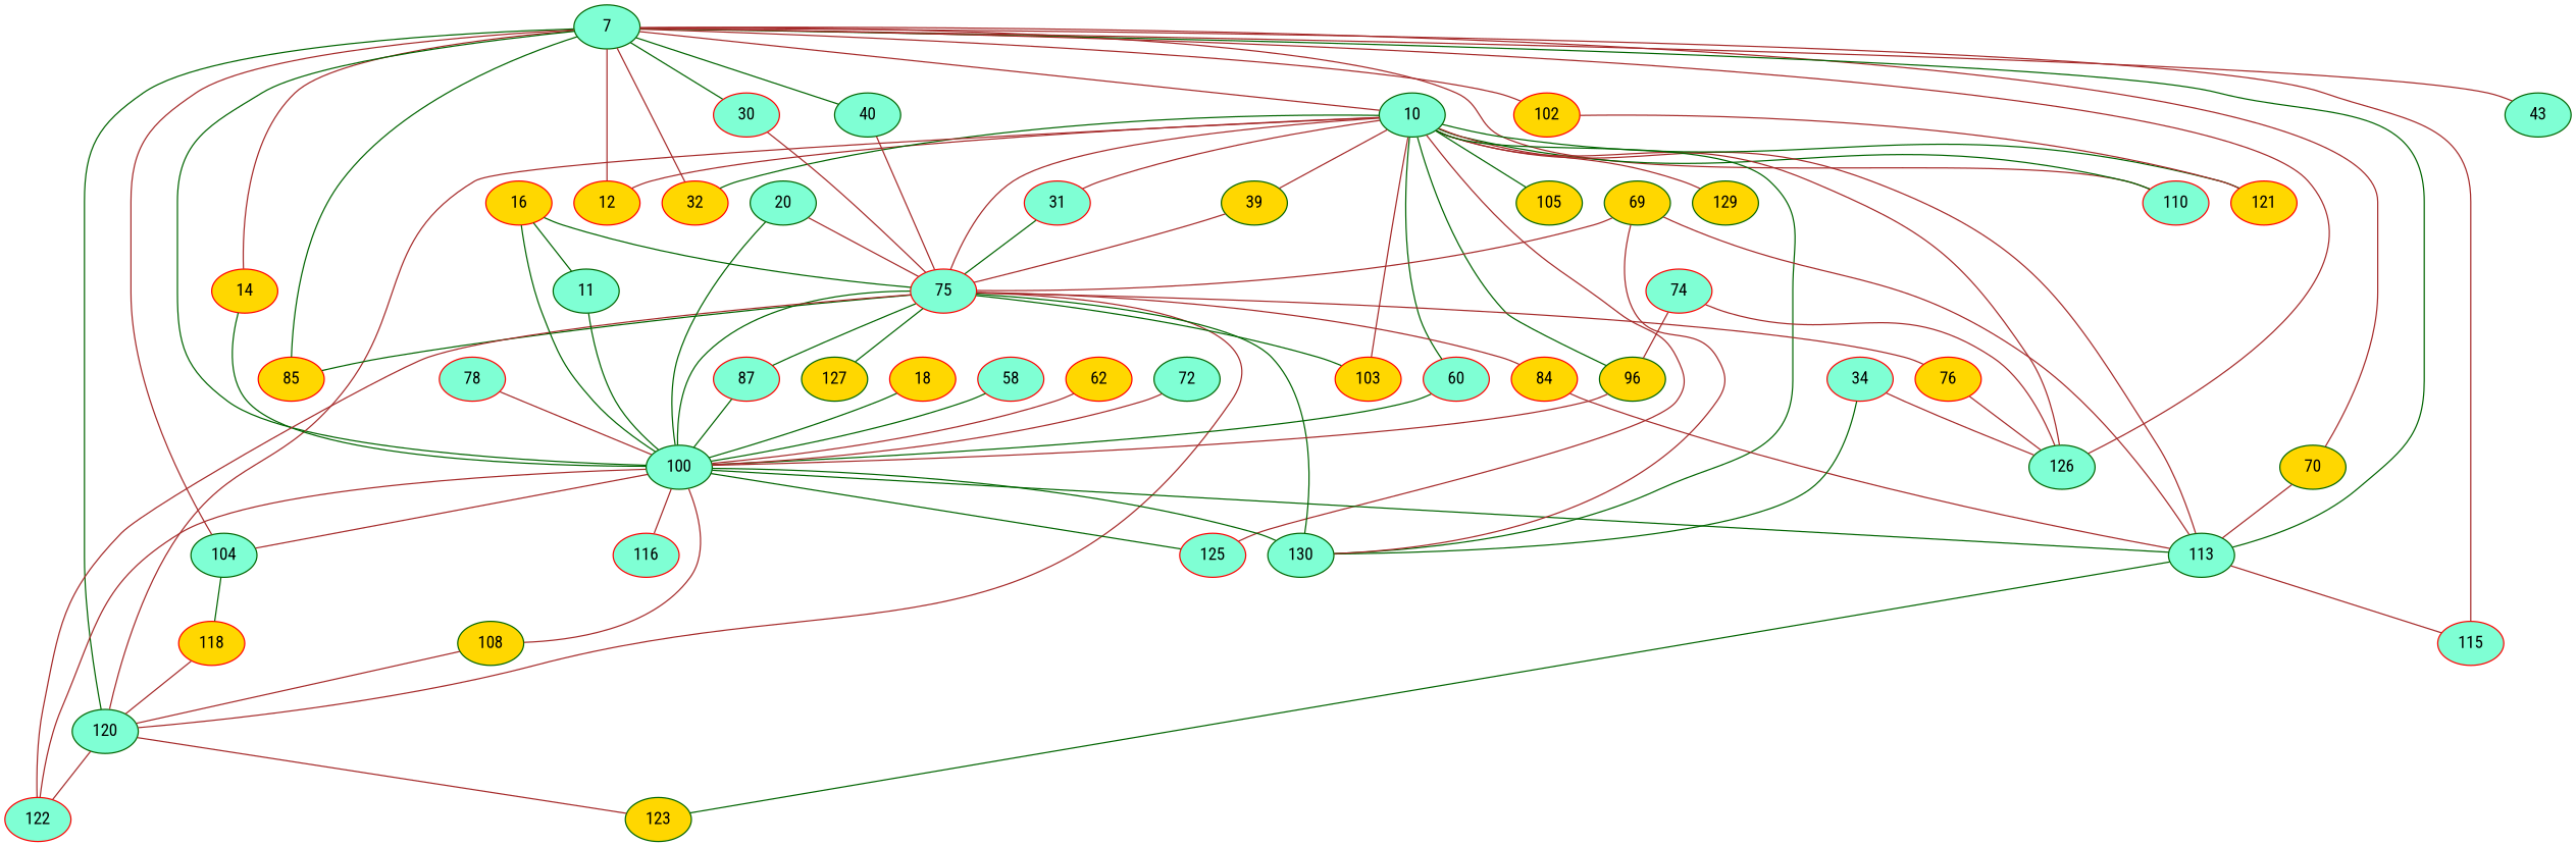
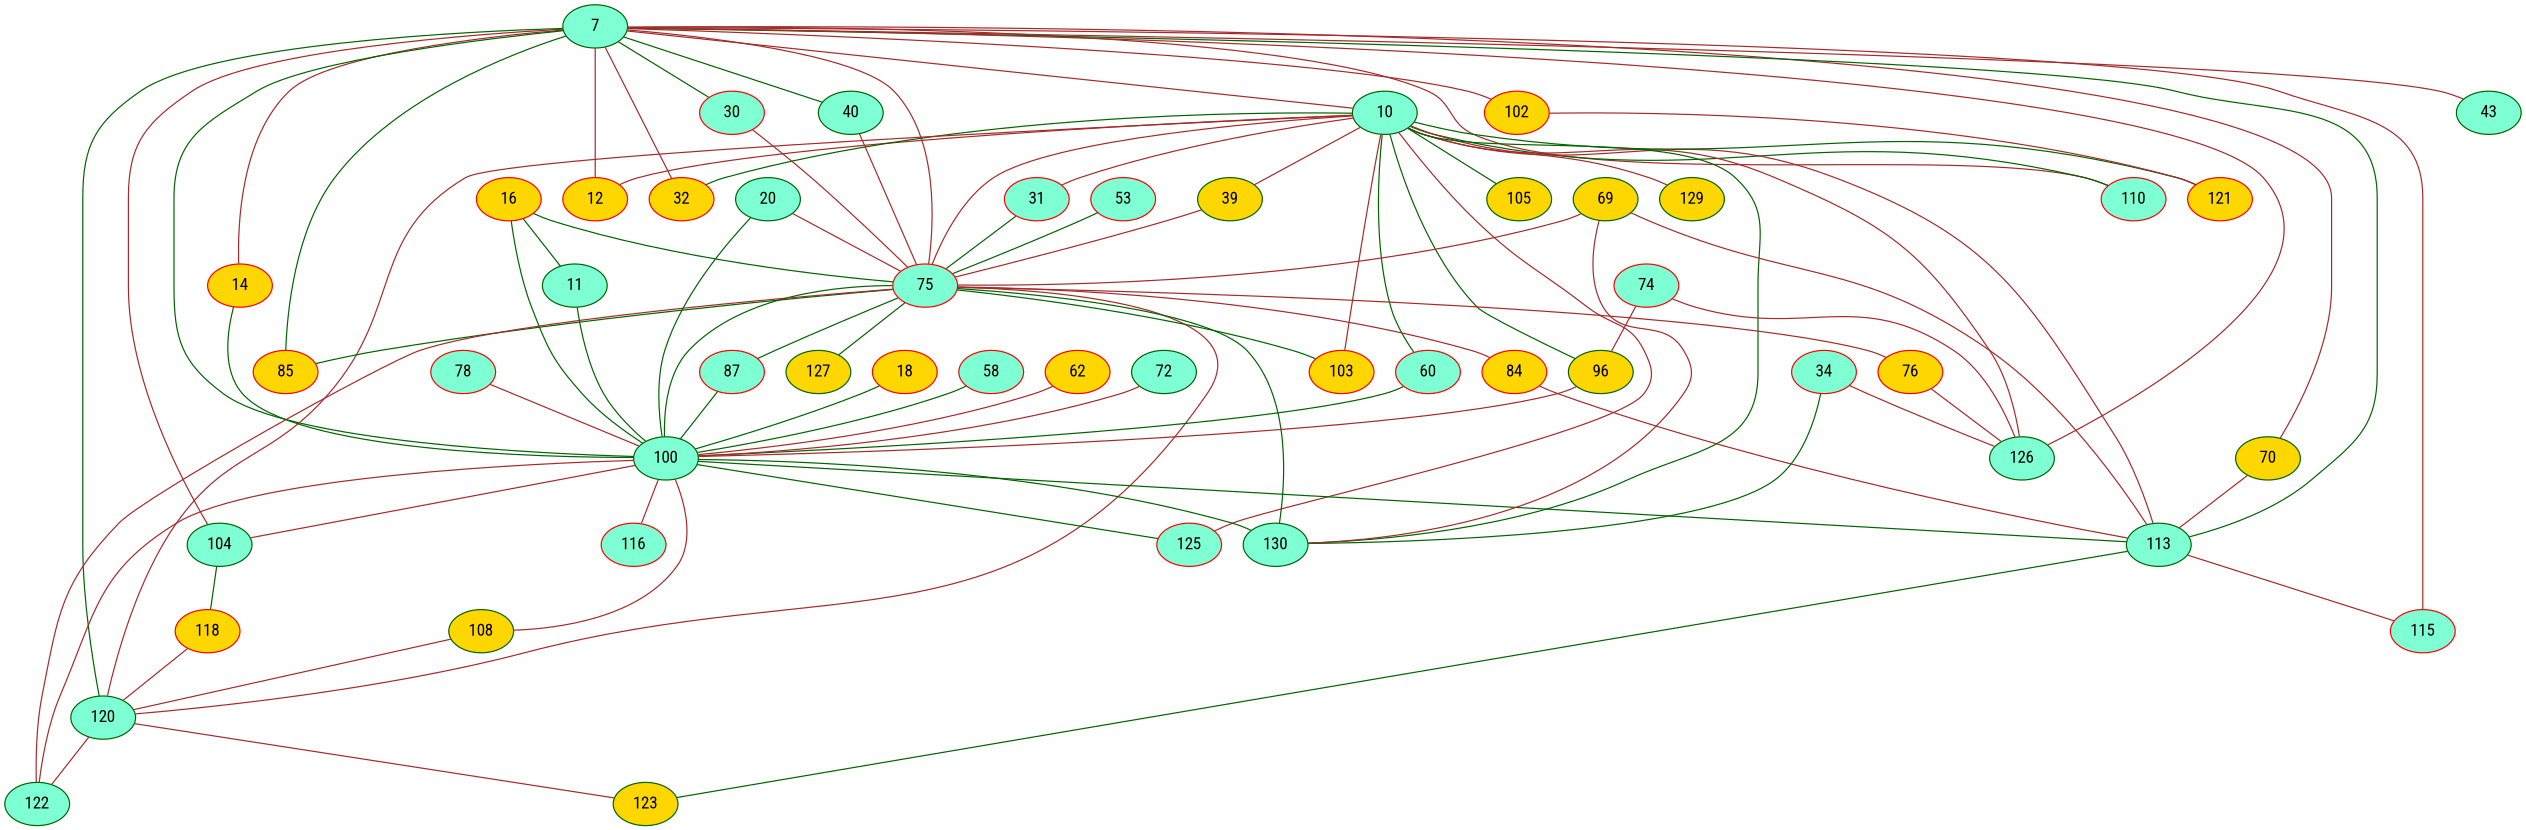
  graph {
    fontname="Roboto Condensed"
    node [color=red fillcolor=aquamarine fontname="Roboto Condensed" style=filled]
    edge [color=brown fontname="Roboto Condensed"]
    7 [color=darkgreen super="+4"]
    10 [color=darkgreen super="+9"]
    12 [fillcolor=gold]
    14 [fillcolor=gold]
    30
    32 [fillcolor=gold]
    40 [color=darkgreen]
    43 [color=darkgreen]
    70 [color=darkgreen fillcolor=gold]
    75 [super="+56+8"]
    85 [fillcolor=gold]
    100 [color=darkgreen super="+88+94+42+91"]
    102 [fillcolor=gold]
    104 [color=darkgreen super="+38"]
    110
    113 [color=darkgreen super="+95+77+99+107"]
    115 [super="+27"]
    120 [color=darkgreen super="+23+112+116"]
    126 [color=darkgreen super="+86+65+59"]
    31
    39 [color=darkgreen fillcolor=gold]
    60 [super="+15"]
    96 [color=darkgreen fillcolor=gold super="+89"]
    103 [fillcolor=gold]
    105 [color=darkgreen fillcolor=gold]
    121 [fillcolor=gold]
    125
    129 [color=darkgreen fillcolor=gold]
    130 [color=darkgreen super="+117+124"]
    76 [fillcolor=gold]
    84 [fillcolor=gold super="+50"]
    87
-   122 [super="+57+63"]
+   122 [color=darkgreen super="+57+63"]
    127 [color=darkgreen fillcolor=gold]
    108 [color=darkgreen fillcolor=gold]
    n36 [label=116]
    118 [fillcolor=gold]
    123 [color=darkgreen fillcolor=gold]
    11 [color=darkgreen]
    16 [fillcolor=gold]
    18 [fillcolor=gold]
    20 [color=darkgreen]
    34
+   53 [super="+19"]
    58
    62 [fillcolor=gold]
    69 [color=darkgreen fillcolor=gold super="+54"]
    72 [color=darkgreen]
    74
    78
    7 -- 10 [weight=4]
    7 -- 12
    7 -- 14
    7 -- 30 [color=darkgreen]
    7 -- 32
    7 -- 40 [color=darkgreen]
    7 -- 43
    7 -- 70
+   7 -- 75 [weight=9]
    7 -- 85 [color=darkgreen]
    7 -- 100 [color=darkgreen weight=12]
    7 -- 102 [weight=2]
    7 -- 104 [weight=3]
    7 -- 110
    7 -- 113 [color=darkgreen]
    7 -- 115 [weight=3]
    7 -- 120 [color=darkgreen weight=10]
    7 -- 126 [weight=2]
    10 -- 12
    10 -- 32 [color=darkgreen]
    10 -- 75 [weight=8]
    10 -- 110 [color=darkgreen]
    10 -- 113 [weight=6]
    10 -- 120 [weight=3]
    10 -- 126 [weight=5]
    10 -- 31
    10 -- 39
    10 -- 60 [color=darkgreen]
    10 -- 96 [color=darkgreen weight=2]
    10 -- 103
    10 -- 105 [color=darkgreen weight=2]
    10 -- 121 [color=darkgreen]
    10 -- 125
    10 -- 129
    10 -- 130 [color=darkgreen weight=3]
    14 -- 100 [color=darkgreen]
    30 -- 75
    40 -- 75
    70 -- 113
    75 -- 85 [color=darkgreen]
    75 -- 100 [color=darkgreen weight=10]
    75 -- 120 [weight=2]
    75 -- 103 [color=darkgreen]
    75 -- 130 [color=darkgreen weight=9]
    75 -- 76
    75 -- 84 [weight=2]
    75 -- 87 [color=darkgreen]
    75 -- 122 [weight=2]
    75 -- 127 [color=darkgreen weight=2]
    100 -- 104
    100 -- 113 [color=darkgreen weight=3]
    100 -- 125 [color=darkgreen]
    100 -- 130 [color=darkgreen weight=5]
    100 -- 122 [weight=2]
    100 -- 108
    100 -- n36 [weight=2]
    102 -- 121
    104 -- 118 [color=darkgreen]
    113 -- 115
    113 -- 123 [color=darkgreen]
    120 -- 122
    120 -- 123
    31 -- 75 [color=darkgreen]
    39 -- 75
    60 -- 100 [color=darkgreen weight=2]
    96 -- 100 [weight=2]
    76 -- 126
    84 -- 113
    87 -- 100 [color=darkgreen]
    108 -- 120
    118 -- 120
    11 -- 100 [color=darkgreen]
    16 -- 75 [color=darkgreen weight=2]
    16 -- 100 [color=darkgreen]
    16 -- 11 [color=darkgreen]
    18 -- 100 [color=darkgreen]
    20 -- 75 [weight=2]
    20 -- 100 [color=darkgreen]
    34 -- 126
    34 -- 130 [color=darkgreen]
+   53 -- 75 [color=darkgreen weight=3]
    58 -- 100 [color=darkgreen weight=2]
    62 -- 100 [weight=2]
    69 -- 75
    69 -- 113
    69 -- 130
    72 -- 100 [weight=2]
    74 -- 126
    74 -- 96
    78 -- 100 [weight=2]
  }
